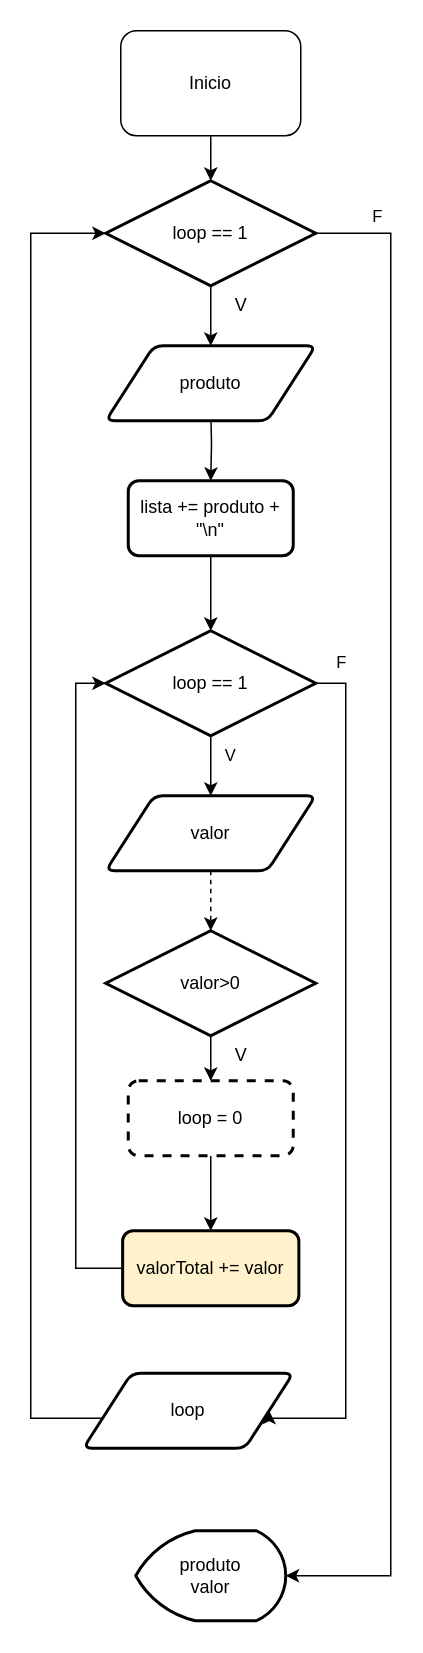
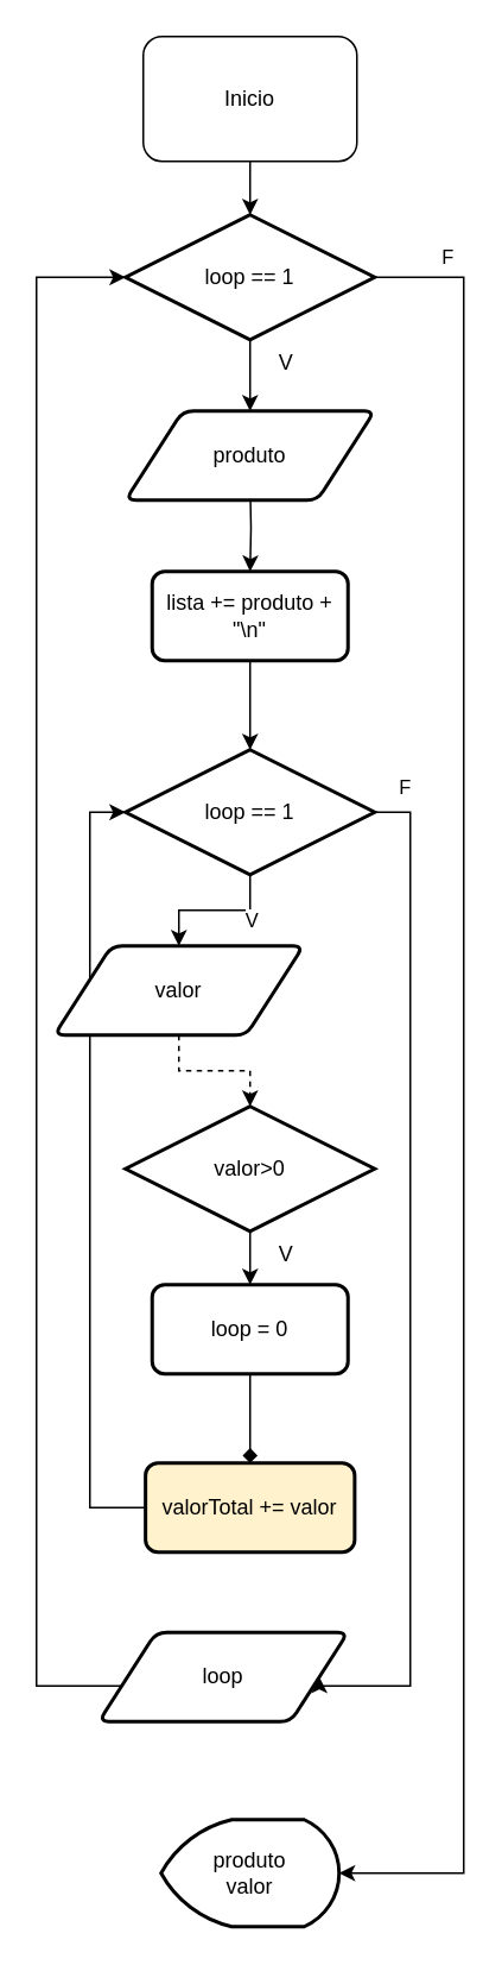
  <mxCell id="0" />
  <mxCell id="1" parent="0" />
  <mxCell id="2" value="Inicio" style="whiteSpace=wrap;html=1;rounded=1;" parent="1" vertex="1"><mxGeometry x="80" y="20" width="120" height="70" as="geometry" /></mxCell>
  <mxCell id="3" style="edgeStyle=orthogonalEdgeStyle;rounded=0;orthogonalLoop=1;jettySize=auto;html=1;exitX=1;exitY=0.5;exitDx=0;exitDy=0;exitPerimeter=0;entryX=1;entryY=0.5;entryDx=0;entryDy=0;entryPerimeter=0;" parent="1" source="6" target="7" edge="1"><mxGeometry relative="1" as="geometry"><Array as="points"><mxPoint x="260" y="155" /><mxPoint x="260" y="1050" /></Array><mxPoint x="350" y="650" as="targetPoint" /></mxGeometry></mxCell>
  <mxCell id="4" value="F" style="edgeLabel;html=1;align=center;verticalAlign=middle;resizable=0;points=[];" parent="3" vertex="1" connectable="0"><mxGeometry x="-0.899" y="2" relative="1" as="geometry"><mxPoint x="-12" y="-13" as="offset" /></mxGeometry></mxCell>
  <mxCell id="5" style="edgeStyle=orthogonalEdgeStyle;rounded=0;orthogonalLoop=1;jettySize=auto;html=1;exitX=0.5;exitY=1;exitDx=0;exitDy=0;exitPerimeter=0;entryX=0.5;entryY=0;entryDx=0;entryDy=0;" parent="1" source="6" target="29" edge="1"><mxGeometry relative="1" as="geometry"><mxPoint x="139.89" y="221.16" as="targetPoint" /><Array as="points"><mxPoint x="140" y="218" /><mxPoint x="140" y="218" /></Array></mxGeometry></mxCell>
  <mxCell id="6" value="loop == 1" style="strokeWidth=2;html=1;shape=mxgraph.flowchart.decision;whiteSpace=wrap;" parent="1" vertex="1"><mxGeometry x="70" y="120" width="140" height="70" as="geometry" /></mxCell>
  <mxCell id="7" value="produto&lt;div&gt;&lt;span style=&quot;background-color: transparent; color: light-dark(rgb(0, 0, 0), rgb(255, 255, 255));&quot;&gt;valor&lt;/span&gt;&lt;/div&gt;" style="strokeWidth=2;html=1;shape=mxgraph.flowchart.display;whiteSpace=wrap;" parent="1" vertex="1"><mxGeometry x="90" y="1020" width="100" height="60" as="geometry" /></mxCell>
  <mxCell id="8" style="edgeStyle=orthogonalEdgeStyle;rounded=0;orthogonalLoop=1;jettySize=auto;html=1;exitX=0.5;exitY=1;exitDx=0;exitDy=0;entryX=0.5;entryY=0;entryDx=0;entryDy=0;entryPerimeter=0;" parent="1" source="2" target="6" edge="1"><mxGeometry relative="1" as="geometry" /></mxCell>
  <mxCell id="9" value="V" style="text;html=1;align=center;verticalAlign=middle;resizable=0;points=[];autosize=1;strokeColor=none;fillColor=none;" parent="1" vertex="1"><mxGeometry x="145" y="188" width="30" height="30" as="geometry" /></mxCell>
  <mxCell id="10" style="edgeStyle=orthogonalEdgeStyle;rounded=0;orthogonalLoop=1;jettySize=auto;html=1;exitX=0.5;exitY=1;exitDx=0;exitDy=0;entryX=0.5;entryY=0;entryDx=0;entryDy=0;" edge="1" parent="1" target="11"><mxGeometry relative="1" as="geometry"><mxPoint x="140" y="270" as="sourcePoint" /></mxGeometry></mxCell>
  <mxCell id="11" value="lista += produto + &quot;\n&quot;" style="rounded=1;whiteSpace=wrap;html=1;absoluteArcSize=1;arcSize=14;strokeWidth=2;" vertex="1" parent="1"><mxGeometry x="85" y="320" width="110" height="50" as="geometry" /></mxCell>
  <mxCell id="12" style="edgeStyle=orthogonalEdgeStyle;rounded=0;orthogonalLoop=1;jettySize=auto;html=1;exitX=1;exitY=0.5;exitDx=0;exitDy=0;exitPerimeter=0;entryX=1;entryY=0.5;entryDx=0;entryDy=0;" edge="1" parent="1" source="14" target="31"><mxGeometry relative="1" as="geometry"><mxPoint x="230" y="970" as="targetPoint" /><Array as="points"><mxPoint x="230" y="455" /><mxPoint x="230" y="945" /></Array></mxGeometry></mxCell>
  <mxCell id="13" value="F" style="edgeLabel;html=1;align=center;verticalAlign=middle;resizable=0;points=[];" vertex="1" connectable="0" parent="12"><mxGeometry x="-0.942" y="-1" relative="1" as="geometry"><mxPoint y="-16" as="offset" /></mxGeometry></mxCell>
  <mxCell id="14" value="loop == 1" style="strokeWidth=2;html=1;shape=mxgraph.flowchart.decision;whiteSpace=wrap;" vertex="1" parent="1"><mxGeometry x="70" y="420" width="140" height="70" as="geometry" /></mxCell>
  <mxCell id="15" style="edgeStyle=orthogonalEdgeStyle;rounded=0;orthogonalLoop=1;jettySize=auto;html=1;exitX=0.5;exitY=1;exitDx=0;exitDy=0;entryX=0.5;entryY=0;entryDx=0;entryDy=0;entryPerimeter=0;" edge="1" parent="1" source="11" target="14"><mxGeometry relative="1" as="geometry" /></mxCell>
  <mxCell id="16" style="edgeStyle=orthogonalEdgeStyle;rounded=0;orthogonalLoop=1;jettySize=auto;html=1;exitX=0.5;exitY=1;exitDx=0;exitDy=0;exitPerimeter=0;entryX=0.5;entryY=0;entryDx=0;entryDy=0;" edge="1" parent="1" source="14" target="30"><mxGeometry relative="1" as="geometry"><mxPoint x="139.78" y="532.36" as="targetPoint" /></mxGeometry></mxCell>
  <mxCell id="17" value="V" style="edgeLabel;html=1;align=center;verticalAlign=middle;resizable=0;points=[];" vertex="1" connectable="0" parent="16"><mxGeometry x="-0.35" y="6" relative="1" as="geometry"><mxPoint x="6" y="-1" as="offset" /></mxGeometry></mxCell>
  <mxCell id="18" style="edgeStyle=orthogonalEdgeStyle;rounded=0;orthogonalLoop=1;jettySize=auto;html=1;exitX=0.5;exitY=1;exitDx=0;exitDy=0;exitPerimeter=0;entryX=0.5;entryY=0;entryDx=0;entryDy=0;" edge="1" parent="1" source="21" target="24"><mxGeometry relative="1" as="geometry" /></mxCell>
  <mxCell id="19" value="&lt;span style=&quot;color: rgba(0, 0, 0, 0); font-family: monospace; font-size: 0px; text-align: start; background-color: rgb(251, 251, 251);&quot;&gt;%3CmxGraphModel%3E%3Croot%3E%3CmxCell%20id%3D%220%22%2F%3E%3CmxCell%20id%3D%221%22%20parent%3D%220%22%2F%3E%3CmxCell%20id%3D%222%22%20value%3D%22loop%20%3D%200%22%20style%3D%22rounded%3D1%3BwhiteSpace%3Dwrap%3Bhtml%3D1%3BabsoluteArcSize%3D1%3BarcSize%3D14%3BstrokeWidth%3D2%3B%22%20vertex%3D%221%22%20parent%3D%221%22%3E%3CmxGeometry%20x%3D%22215%22%20y%3D%22680%22%20width%3D%22110%22%20height%3D%2250%22%20as%3D%22geometry%22%2F%3E%3C%2FmxCell%3E%3C%2Froot%3E%3C%2FmxGraphModel%3E&lt;/span&gt;" style="edgeLabel;html=1;align=center;verticalAlign=middle;resizable=0;points=[];" vertex="1" connectable="0" parent="18"><mxGeometry x="-0.424" y="4" relative="1" as="geometry"><mxPoint as="offset" /></mxGeometry></mxCell>
  <mxCell id="20" value="&lt;span style=&quot;color: rgba(0, 0, 0, 0); font-family: monospace; font-size: 0px; text-align: start; background-color: rgb(251, 251, 251);&quot;&gt;%3CmxGraphModel%3E%3Croot%3E%3CmxCell%20id%3D%220%22%2F%3E%3CmxCell%20id%3D%221%22%20parent%3D%220%22%2F%3E%3CmxCell%20id%3D%222%22%20value%3D%22loop%20%3D%200%22%20style%3D%22rounded%3D1%3BwhiteSpace%3Dwrap%3Bhtml%3D1%3BabsoluteArcSize%3D1%3BarcSize%3D14%3BstrokeWidth%3D2%3B%22%20vertex%3D%221%22%20parent%3D%221%22%3E%3CmxGeometry%20x%3D%22215%22%20y%3D%22680%22%20width%3D%22110%22%20height%3D%2250%22%20as%3D%22geometry%22%2F%3E%3C%2FmxCell%3E%3C%2Froot%3E%3C%2FmxGraphModel%3EV&lt;/span&gt;" style="edgeLabel;html=1;align=center;verticalAlign=middle;resizable=0;points=[];" vertex="1" connectable="0" parent="18"><mxGeometry x="-0.357" y="2" relative="1" as="geometry"><mxPoint as="offset" /></mxGeometry></mxCell>
  <mxCell id="21" value="valor&amp;gt;0" style="strokeWidth=2;html=1;shape=mxgraph.flowchart.decision;whiteSpace=wrap;" vertex="1" parent="1"><mxGeometry x="70" y="620" width="140" height="70" as="geometry" /></mxCell>
  <mxCell id="22" style="edgeStyle=orthogonalEdgeStyle;rounded=0;orthogonalLoop=1;jettySize=auto;html=1;entryX=0.5;entryY=0;entryDx=0;entryDy=0;entryPerimeter=0;exitX=0.5;exitY=1;exitDx=0;exitDy=0;dashed=1;" edge="1" parent="1" source="30" target="21"><mxGeometry relative="1" as="geometry"><mxPoint x="140" y="580" as="sourcePoint" /></mxGeometry></mxCell>
- <mxCell id="23" style="edgeStyle=orthogonalEdgeStyle;rounded=0;orthogonalLoop=1;jettySize=auto;html=1;exitX=0.5;exitY=1;exitDx=0;exitDy=0;entryX=0.5;entryY=0;entryDx=0;entryDy=0;" edge="1" parent="1" source="24" target="25"><mxGeometry relative="1" as="geometry" /></mxCell>
- <mxCell id="24" value="loop = 0" style="rounded=1;whiteSpace=wrap;html=1;absoluteArcSize=1;arcSize=14;strokeWidth=2;dashed=1;" vertex="1" parent="1"><mxGeometry x="85" y="720" width="110" height="50" as="geometry" /></mxCell>
+ <mxCell id="23" style="edgeStyle=orthogonalEdgeStyle;rounded=0;orthogonalLoop=1;jettySize=auto;html=1;exitX=0.5;exitY=1;exitDx=0;exitDy=0;entryX=0.5;entryY=0;entryDx=0;entryDy=0;endArrow=diamond;" edge="1" parent="1" source="24" target="25"><mxGeometry relative="1" as="geometry" /></mxCell>
+ <mxCell id="24" value="loop = 0" style="rounded=1;whiteSpace=wrap;html=1;absoluteArcSize=1;arcSize=14;strokeWidth=2;" vertex="1" parent="1"><mxGeometry x="85" y="720" width="110" height="50" as="geometry" /></mxCell>
  <mxCell id="25" value="valorTotal += valor" style="rounded=1;whiteSpace=wrap;html=1;absoluteArcSize=1;arcSize=14;strokeWidth=2;fillColor=#fff2cc;" vertex="1" parent="1"><mxGeometry x="81.25" y="820" width="117.5" height="50" as="geometry" /></mxCell>
  <mxCell id="26" style="edgeStyle=orthogonalEdgeStyle;rounded=0;orthogonalLoop=1;jettySize=auto;html=1;exitX=0;exitY=0.5;exitDx=0;exitDy=0;entryX=0;entryY=0.5;entryDx=0;entryDy=0;entryPerimeter=0;" edge="1" parent="1" source="25" target="14"><mxGeometry relative="1" as="geometry" /></mxCell>
  <mxCell id="27" value="V" style="text;html=1;align=center;verticalAlign=middle;resizable=0;points=[];autosize=1;strokeColor=none;fillColor=none;" vertex="1" parent="1"><mxGeometry x="145" y="688" width="30" height="30" as="geometry" /></mxCell>
  <mxCell id="28" style="edgeStyle=orthogonalEdgeStyle;rounded=0;orthogonalLoop=1;jettySize=auto;html=1;exitX=0;exitY=0.5;exitDx=0;exitDy=0;entryX=0;entryY=0.5;entryDx=0;entryDy=0;entryPerimeter=0;" edge="1" parent="1" source="31" target="6"><mxGeometry relative="1" as="geometry"><mxPoint x="87.5" y="950" as="sourcePoint" /><Array as="points"><mxPoint x="20" y="945" /><mxPoint x="20" y="155" /></Array></mxGeometry></mxCell>
  <mxCell id="29" value="produto" style="shape=parallelogram;html=1;strokeWidth=2;perimeter=parallelogramPerimeter;whiteSpace=wrap;rounded=1;arcSize=12;size=0.23;" vertex="1" parent="1"><mxGeometry x="70" y="230" width="140" height="50" as="geometry" /></mxCell>
- <mxCell id="30" value="valor" style="shape=parallelogram;html=1;strokeWidth=2;perimeter=parallelogramPerimeter;whiteSpace=wrap;rounded=1;arcSize=12;size=0.23;" vertex="1" parent="1"><mxGeometry x="70" y="530" width="140" height="50" as="geometry" /></mxCell>
+ <mxCell id="30" value="valor" style="shape=parallelogram;html=1;strokeWidth=2;perimeter=parallelogramPerimeter;whiteSpace=wrap;rounded=1;arcSize=12;size=0.23;" vertex="1" parent="1"><mxGeometry x="30" y="530" width="140" height="50" as="geometry" /></mxCell>
  <mxCell id="31" value="loop" style="shape=parallelogram;html=1;strokeWidth=2;perimeter=parallelogramPerimeter;whiteSpace=wrap;rounded=1;arcSize=12;size=0.23;" vertex="1" parent="1"><mxGeometry x="55" y="915" width="140" height="50" as="geometry" /></mxCell>
